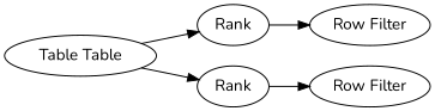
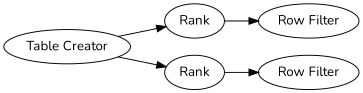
  digraph {
    rankdir=LR
    fontname=Nunito
    node [fontname=Nunito]
    edge [fontname=Nunito]
-   n1 [label="Table Table"]
+   n1 [label="Table Creator"]
    n2 [label=Rank]
    n3 [label=Rank]
    n4 [label="Row Filter"]
    n5 [label="Row Filter"]
    n1 -> n2
    n1 -> n3
    n2 -> n4
    n3 -> n5
  }
